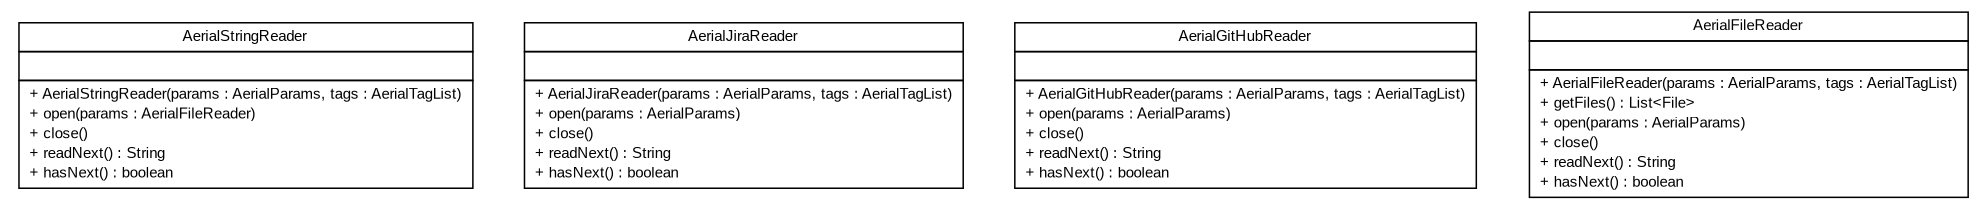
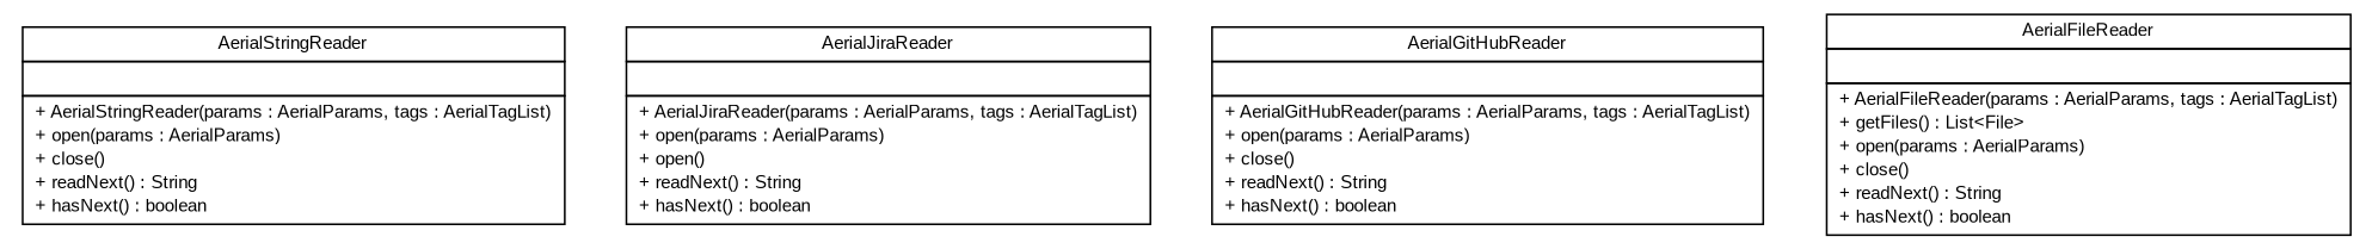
  digraph {
    nodesep=0.25
    ranksep=0.5
    node [fontcolor=black fontname=arial fontsize=10.0 shape=plaintext]
-   n1 [label=<<table title="com.github.mkolisnyk.aerial.readers.AerialStringReader" border="0" cellborder="1" cellspacing="0" cellpadding="2" port="p" href="./AerialStringReader.html"> 		<tr><td><table border="0" cellspacing="0" cellpadding="1"> <tr><td align="center" balign="center"> AerialStringReader </td></tr> 		</table></td></tr> 		<tr><td><table border="0" cellspacing="0" cellpadding="1"> <tr><td align="left" balign="left">  </td></tr> 		</table></td></tr> 		<tr><td><table border="0" cellspacing="0" cellpadding="1"> <tr><td align="left" balign="left"> + AerialStringReader(params : AerialParams, tags : AerialTagList) </td></tr> <tr><td align="left" balign="left"> + open(params : AerialFileReader) </td></tr> <tr><td align="left" balign="left"> + close() </td></tr> <tr><td align="left" balign="left"> + readNext() : String </td></tr> <tr><td align="left" balign="left"> + hasNext() : boolean </td></tr> 		</table></td></tr> 		</table>>]
-   n2 [label=<<table title="com.github.mkolisnyk.aerial.readers.AerialJiraReader" border="0" cellborder="1" cellspacing="0" cellpadding="2" port="p" href="./AerialJiraReader.html"> 		<tr><td><table border="0" cellspacing="0" cellpadding="1"> <tr><td align="center" balign="center"> AerialJiraReader </td></tr> 		</table></td></tr> 		<tr><td><table border="0" cellspacing="0" cellpadding="1"> <tr><td align="left" balign="left">  </td></tr> 		</table></td></tr> 		<tr><td><table border="0" cellspacing="0" cellpadding="1"> <tr><td align="left" balign="left"> + AerialJiraReader(params : AerialParams, tags : AerialTagList) </td></tr> <tr><td align="left" balign="left"> + open(params : AerialParams) </td></tr> <tr><td align="left" balign="left"> + close() </td></tr> <tr><td align="left" balign="left"> + readNext() : String </td></tr> <tr><td align="left" balign="left"> + hasNext() : boolean </td></tr> 		</table></td></tr> 		</table>>]
+   n1 [label=<<table title="com.github.mkolisnyk.aerial.readers.AerialStringReader" border="0" cellborder="1" cellspacing="0" cellpadding="2" port="p" href="./AerialStringReader.html"> 		<tr><td><table border="0" cellspacing="0" cellpadding="1"> <tr><td align="center" balign="center"> AerialStringReader </td></tr> 		</table></td></tr> 		<tr><td><table border="0" cellspacing="0" cellpadding="1"> <tr><td align="left" balign="left">  </td></tr> 		</table></td></tr> 		<tr><td><table border="0" cellspacing="0" cellpadding="1"> <tr><td align="left" balign="left"> + AerialStringReader(params : AerialParams, tags : AerialTagList) </td></tr> <tr><td align="left" balign="left"> + open(params : AerialParams) </td></tr> <tr><td align="left" balign="left"> + close() </td></tr> <tr><td align="left" balign="left"> + readNext() : String </td></tr> <tr><td align="left" balign="left"> + hasNext() : boolean </td></tr> 		</table></td></tr> 		</table>>]
+   n2 [label=<<table title="com.github.mkolisnyk.aerial.readers.AerialJiraReader" border="0" cellborder="1" cellspacing="0" cellpadding="2" port="p" href="./AerialJiraReader.html"> 		<tr><td><table border="0" cellspacing="0" cellpadding="1"> <tr><td align="center" balign="center"> AerialJiraReader </td></tr> 		</table></td></tr> 		<tr><td><table border="0" cellspacing="0" cellpadding="1"> <tr><td align="left" balign="left">  </td></tr> 		</table></td></tr> 		<tr><td><table border="0" cellspacing="0" cellpadding="1"> <tr><td align="left" balign="left"> + AerialJiraReader(params : AerialParams, tags : AerialTagList) </td></tr> <tr><td align="left" balign="left"> + open(params : AerialParams) </td></tr> <tr><td align="left" balign="left"> + open() </td></tr> <tr><td align="left" balign="left"> + readNext() : String </td></tr> <tr><td align="left" balign="left"> + hasNext() : boolean </td></tr> 		</table></td></tr> 		</table>>]
    n3 [label=<<table title="com.github.mkolisnyk.aerial.readers.AerialGitHubReader" border="0" cellborder="1" cellspacing="0" cellpadding="2" port="p" href="./AerialGitHubReader.html"> 		<tr><td><table border="0" cellspacing="0" cellpadding="1"> <tr><td align="center" balign="center"> AerialGitHubReader </td></tr> 		</table></td></tr> 		<tr><td><table border="0" cellspacing="0" cellpadding="1"> <tr><td align="left" balign="left">  </td></tr> 		</table></td></tr> 		<tr><td><table border="0" cellspacing="0" cellpadding="1"> <tr><td align="left" balign="left"> + AerialGitHubReader(params : AerialParams, tags : AerialTagList) </td></tr> <tr><td align="left" balign="left"> + open(params : AerialParams) </td></tr> <tr><td align="left" balign="left"> + close() </td></tr> <tr><td align="left" balign="left"> + readNext() : String </td></tr> <tr><td align="left" balign="left"> + hasNext() : boolean </td></tr> 		</table></td></tr> 		</table>>]
    n4 [label=<<table title="com.github.mkolisnyk.aerial.readers.AerialFileReader" border="0" cellborder="1" cellspacing="0" cellpadding="2" port="p" href="./AerialFileReader.html"> 		<tr><td><table border="0" cellspacing="0" cellpadding="1"> <tr><td align="center" balign="center"> AerialFileReader </td></tr> 		</table></td></tr> 		<tr><td><table border="0" cellspacing="0" cellpadding="1"> <tr><td align="left" balign="left">  </td></tr> 		</table></td></tr> 		<tr><td><table border="0" cellspacing="0" cellpadding="1"> <tr><td align="left" balign="left"> + AerialFileReader(params : AerialParams, tags : AerialTagList) </td></tr> <tr><td align="left" balign="left"> + getFiles() : List&lt;File&gt; </td></tr> <tr><td align="left" balign="left"> + open(params : AerialParams) </td></tr> <tr><td align="left" balign="left"> + close() </td></tr> <tr><td align="left" balign="left"> + readNext() : String </td></tr> <tr><td align="left" balign="left"> + hasNext() : boolean </td></tr> 		</table></td></tr> 		</table>>]
  }
